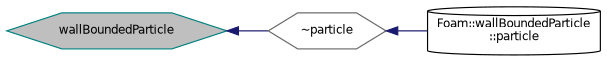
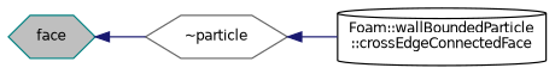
  digraph {
    rankdir=LR
    node [fontname=Helvetica fontsize=10 shape=hexagon]
    edge [color=midnightblue dir=back fontname=Helvetica fontsize=10 labelfontname=Helvetica labelfontsize=10 style=solid]
-   n1 [color=teal fillcolor=grey75 fontcolor=black height=0.2 label=wallBoundedParticle style=filled width=0.4]
+   n1 [color=teal fillcolor=grey75 fontcolor=black height=0.2 label=face style=filled width=0.4]
    n2 [color=gray40 height=0.2 label="~particle" width=0.4]
-   n3 [color=black height=0.2 label="Foam::wallBoundedParticle\l::particle" shape=cylinder width=0.4]
+   n3 [color=black height=0.2 label="Foam::wallBoundedParticle\l::crossEdgeConnectedFace" shape=cylinder width=0.4]
    n1 -> n2
    n2 -> n3
  }
